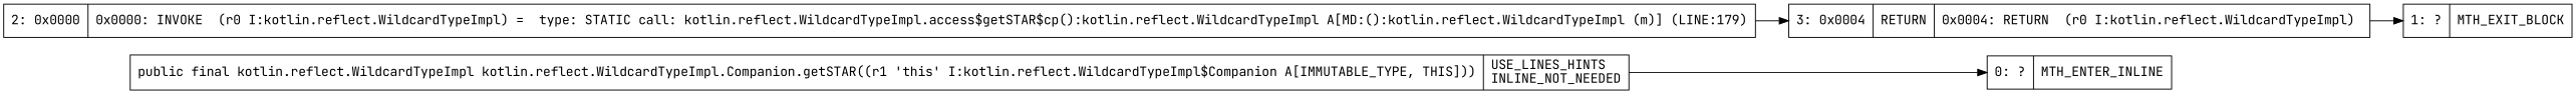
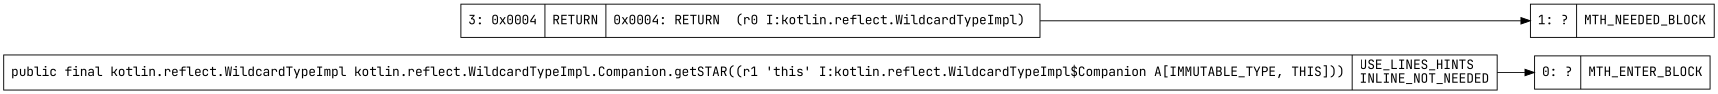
  digraph {
    fontname="JetBrains Mono"
    rankdir=LR
    node [fontname="JetBrains Mono" shape=record]
    edge [fontname="JetBrains Mono"]
-   n1 [label="{0\:\ ?|MTH_ENTER_INLINE\l}"]
-   n2 [label="{2\:\ 0x0000|0x0000: INVOKE  (r0 I:kotlin.reflect.WildcardTypeImpl) =  type: STATIC call: kotlin.reflect.WildcardTypeImpl.access$getSTAR$cp():kotlin.reflect.WildcardTypeImpl A[MD:():kotlin.reflect.WildcardTypeImpl (m)] (LINE:179)\l}"]
+   n1 [label="{0\:\ ?|MTH_ENTER_BLOCK\l}"]
    n3 [label="{3\:\ 0x0004|RETURN\l|0x0004: RETURN  (r0 I:kotlin.reflect.WildcardTypeImpl) \l}"]
-   n4 [label="{1\:\ ?|MTH_EXIT_BLOCK\l}"]
+   n4 [label="{1\:\ ?|MTH_NEEDED_BLOCK\l}"]
    n5 [label="{public final kotlin.reflect.WildcardTypeImpl kotlin.reflect.WildcardTypeImpl.Companion.getSTAR((r1 'this' I:kotlin.reflect.WildcardTypeImpl$Companion A[IMMUTABLE_TYPE, THIS]))  | USE_LINES_HINTS\lINLINE_NOT_NEEDED\l}"]
-   n2 -> n3
    n3 -> n4
    n5 -> n1
  }
